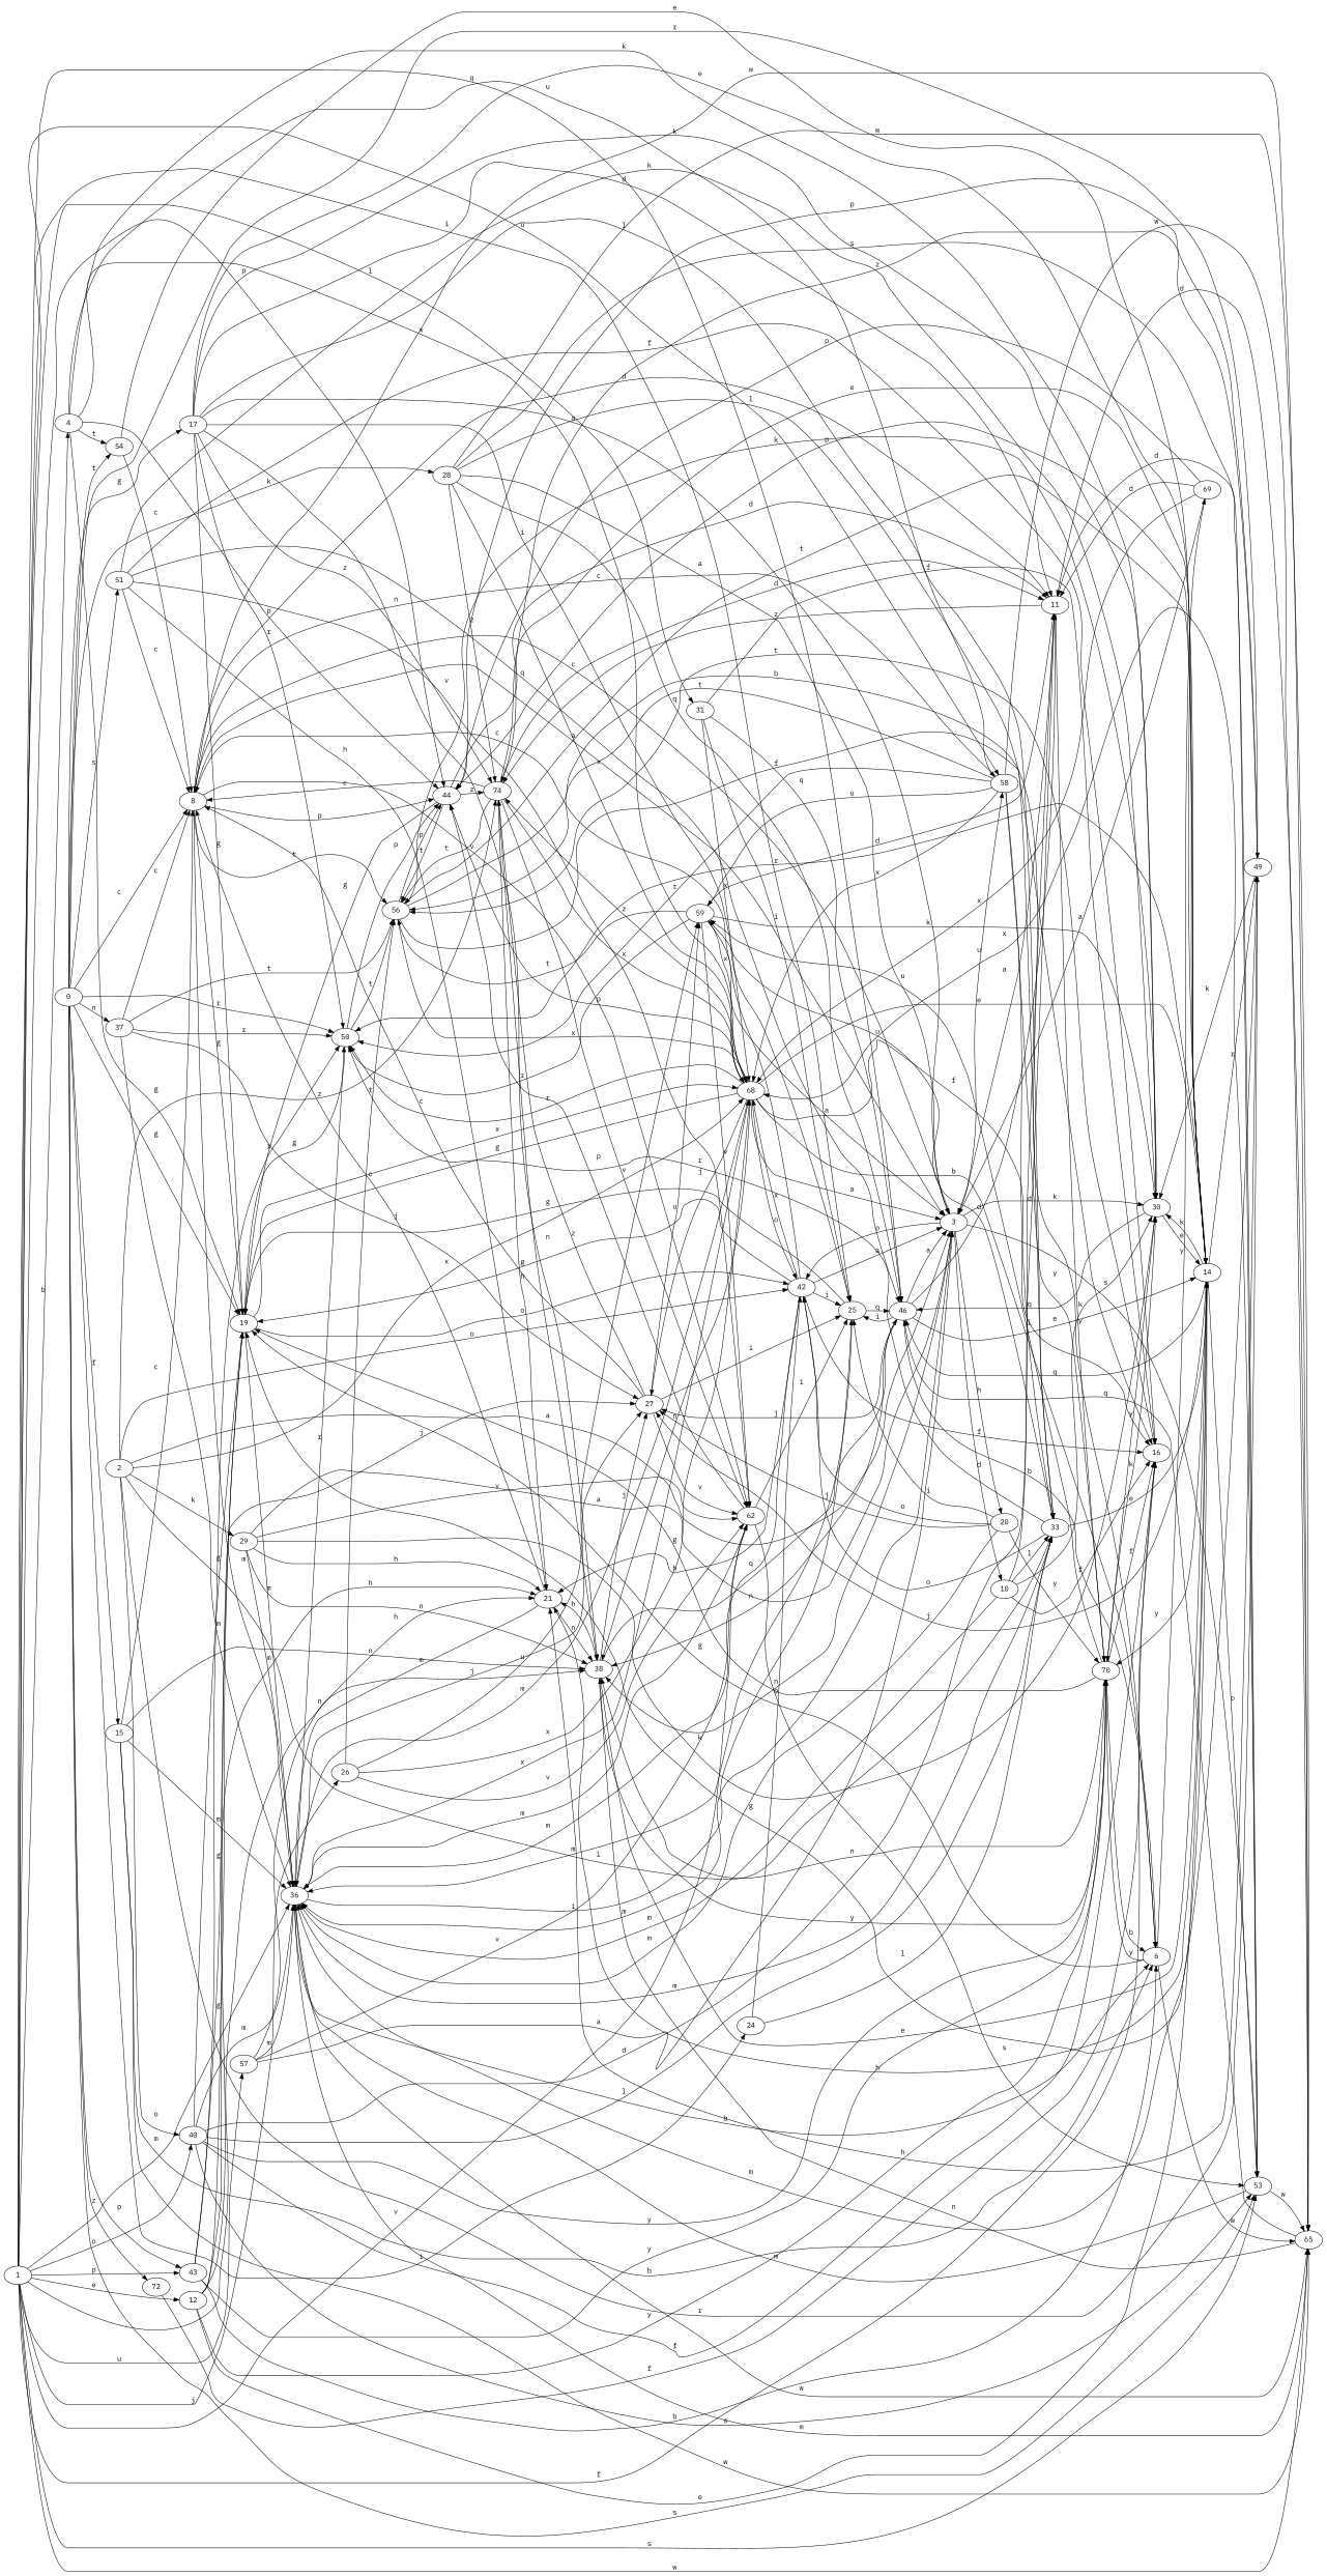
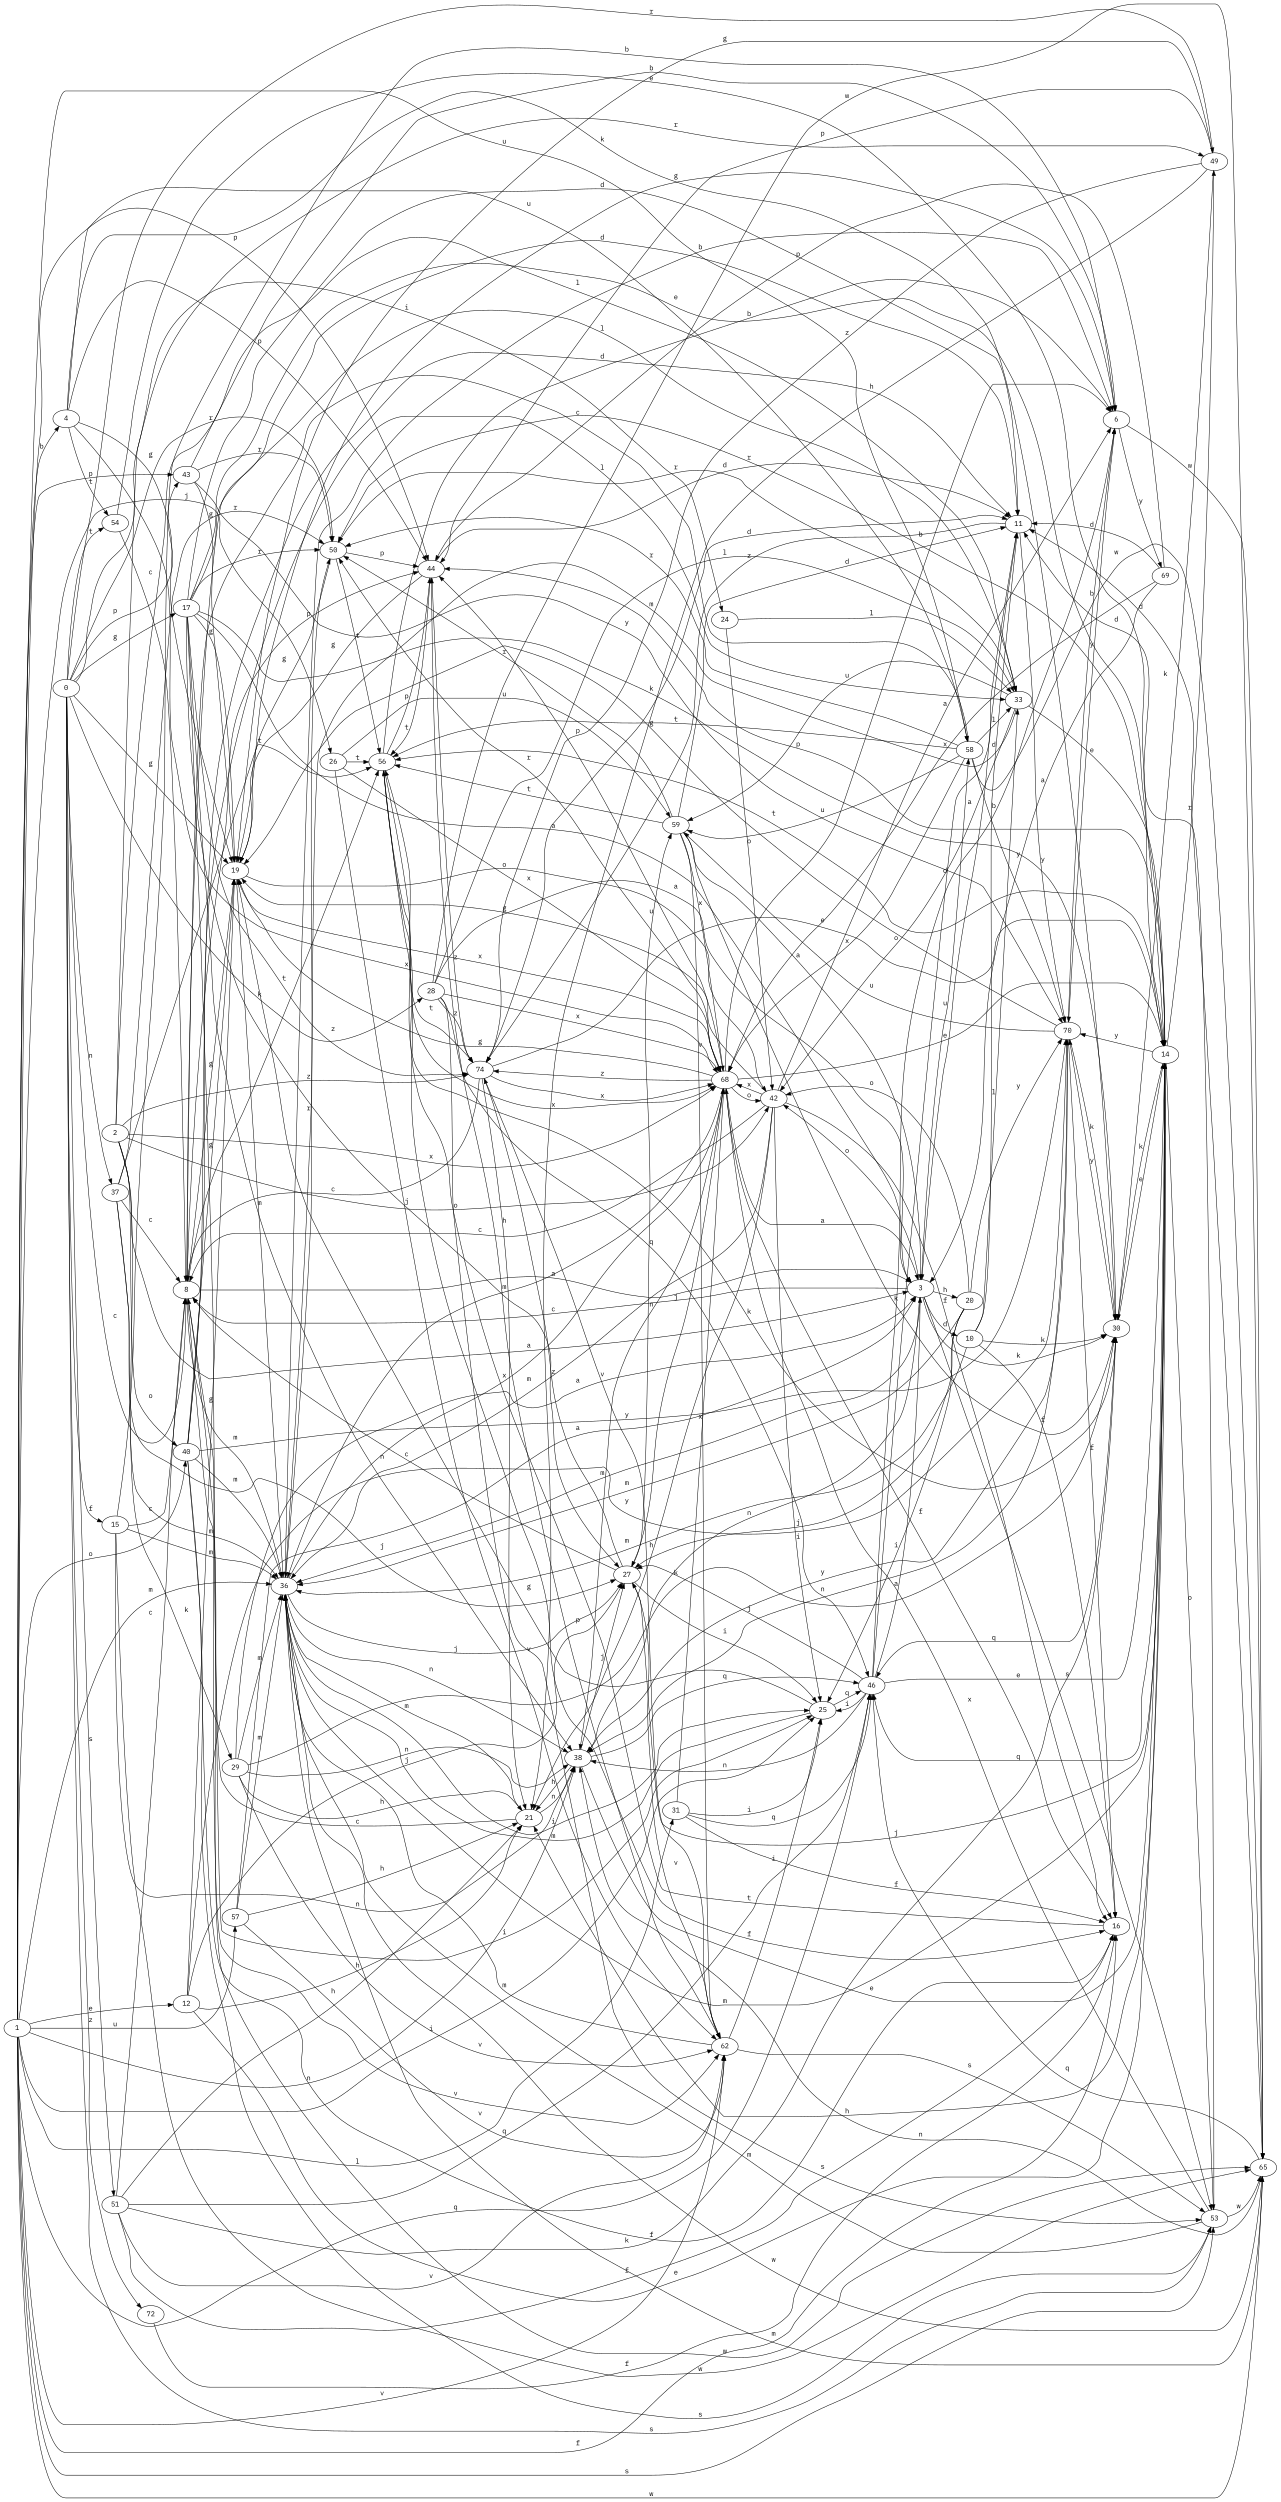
  strict digraph {
    fontname="IBM Plex Mono"
    rankdir=LR
    node [fontname="IBM Plex Mono"]
    edge [fontname="IBM Plex Mono"]
    0
    8
    15
    17
    19
    24
    28
    37
    43
    49
    51
    53
    54
    72
    50
    36
    44
    62
    65
    3
    11
    56
    38
    6
    25
    27
    33
    74
    30
    14
    42
    68
    n33 [label=46]
    70
    21
    16
    1
    4
    12
    26
    31
    40
    57
    58
    59
    2
    29
    20
    10
    69
    0 -> 8 [label=c]
    0 -> 15 [label=f]
    0 -> 17 [label=g]
    0 -> 19 [label=g]
    0 -> 24 [label=i]
    0 -> 28 [label=k]
    0 -> 37 [label=n]
    0 -> 43 [label=p]
    0 -> 49 [label=r]
    0 -> 51 [label=s]
    0 -> 53 [label=s]
    0 -> 54 [label=t]
    0 -> 72 [label=z]
    0 -> 50 [label=r]
    8 -> 19 [label=g]
    8 -> 36 [label=m]
    8 -> 44 [label=p]
    8 -> 62 [label=v]
    8 -> 65 [label=w]
    8 -> 3 [label=a]
    8 -> 11 [label=d]
    8 -> 56 [label=t]
    15 -> 8 [label=c]
    15 -> 36 [label=m]
    15 -> 65 [label=w]
    15 -> 38 [label=n]
    15 -> 6 [label=b]
    17 -> 19 [label=g]
    17 -> 50 [label=r]
    17 -> 3 [label=a]
    17 -> 11 [label=d]
    17 -> 38 [label=n]
    17 -> 25 [label=i]
+   17 -> 27 [label=j]
    17 -> 33 [label=l]
    17 -> 74 [label=z]
    17 -> 30 [label=k]
    17 -> 14 [label=e]
    19 -> 36 [label=m]
    19 -> 42 [label=o]
    19 -> 68 [label=x]
    24 -> 33 [label=l]
    24 -> 42 [label=o]
    28 -> 53 [label=s]
    28 -> 65 [label=w]
    28 -> 3 [label=a]
    28 -> 33 [label=l]
    28 -> 74 [label=z]
    28 -> 68 [label=x]
    28 -> n33 [label=q]
    37 -> 8 [label=c]
    37 -> 50 [label=r]
    37 -> 36 [label=m]
    37 -> 56 [label=t]
    37 -> 27 [label=j]
    43 -> 19 [label=g]
    43 -> 50 [label=r]
    43 -> 6 [label=b]
    43 -> 70 [label=y]
    49 -> 19 [label=g]
    49 -> 44 [label=p]
    49 -> 74 [label=z]
    49 -> 30 [label=k]
    49 -> 21 [label=h]
    51 -> 8 [label=c]
    51 -> 62 [label=v]
    51 -> 30 [label=k]
    51 -> n33 [label=q]
    51 -> 21 [label=h]
    51 -> 16 [label=f]
    53 -> 36 [label=m]
    53 -> 65 [label=w]
    53 -> 11 [label=d]
    53 -> 68 [label=x]
    54 -> 8 [label=c]
    54 -> 14 [label=e]
    72 -> 16 [label=f]
    50 -> 19 [label=g]
    50 -> 44 [label=p]
    50 -> 56 [label=t]
    36 -> 50 [label=r]
    36 -> 65 [label=w]
    36 -> 6 [label=b]
    36 -> 25 [label=i]
    36 -> 27 [label=j]
    36 -> 68 [label=x]
    44 -> 19 [label=g]
    44 -> 11 [label=d]
    44 -> 56 [label=t]
    44 -> 74 [label=z]
    62 -> 53 [label=s]
    62 -> 36 [label=m]
    62 -> 44 [label=p]
    62 -> 25 [label=i]
    65 -> 36 [label=m]
    65 -> 11 [label=d]
    65 -> 38 [label=n]
    65 -> n33 [label=q]
    3 -> 8 [label=c]
    3 -> 53 [label=s]
    3 -> 36 [label=m]
    3 -> 38 [label=n]
    3 -> 30 [label=k]
    3 -> 42 [label=o]
    3 -> 58 [label=u]
    3 -> 20 [label=h]
    3 -> 10 [label=d]
    11 -> 3 [label=a]
    11 -> 74 [label=z]
    11 -> 70 [label=y]
    56 -> 44 [label=p]
    56 -> 6 [label=b]
    56 -> 30 [label=k]
    56 -> 68 [label=x]
    56 -> 16 [label=f]
    38 -> 27 [label=j]
    38 -> 14 [label=e]
    38 -> n33 [label=q]
    38 -> 70 [label=y]
    38 -> 21 [label=h]
    6 -> 19 [label=g]
    6 -> 65 [label=w]
    6 -> 70 [label=y]
    6 -> 69 [label=y]
    25 -> 19 [label=g]
    25 -> 36 [label=m]
    25 -> n33 [label=q]
    27 -> 8 [label=c]
    27 -> 62 [label=v]
    27 -> 25 [label=i]
    27 -> 74 [label=z]
    27 -> 59 [label=u]
    33 -> 50 [label=r]
    33 -> 36 [label=m]
    33 -> 14 [label=e]
    33 -> 42 [label=o]
    33 -> 59 [label=u]
    74 -> 8 [label=c]
    74 -> 62 [label=v]
    74 -> 11 [label=d]
    74 -> 56 [label=t]
-   74 -> 38 [label=n]
+   36 -> 38 [label=n]
    74 -> 14 [label=e]
    74 -> 68 [label=x]
    74 -> 21 [label=h]
    30 -> 14 [label=e]
    30 -> n33 [label=q]
    30 -> 70 [label=y]
    14 -> 49 [label=r]
    14 -> 53 [label=o]
    14 -> 50 [label=r]
    14 -> 36 [label=m]
    14 -> 44 [label=p]
    14 -> 56 [label=t]
    14 -> 27 [label=j]
    14 -> 30 [label=k]
    14 -> n33 [label=q]
    14 -> 70 [label=y]
    14 -> 21 [label=h]
    42 -> 8 [label=c]
    42 -> 19 [label=g]
    42 -> 36 [label=m]
-   42 -> 3 [label=a]
+   42 -> 6 [label=a]
    42 -> 25 [label=i]
    42 -> 68 [label=x]
    42 -> 21 [label=h]
    42 -> 16 [label=f]
    68 -> 19 [label=g]
    68 -> 50 [label=r]
    68 -> 36 [label=m]
    68 -> 44 [label=p]
    68 -> 3 [label=a]
    68 -> 38 [label=n]
    68 -> 6 [label=b]
    68 -> 27 [label=j]
    68 -> 74 [label=z]
    68 -> 14 [label=e]
    68 -> 42 [label=o]
    68 -> 16 [label=f]
    n33 -> 3 [label=a]
    n33 -> 11 [label=d]
    n33 -> 38 [label=n]
    n33 -> 6 [label=b]
    n33 -> 25 [label=i]
    n33 -> 27 [label=j]
    n33 -> 14 [label=e]
    70 -> 19 [label=g]
    70 -> 38 [label=n]
    70 -> 6 [label=b]
    70 -> 30 [label=k]
    70 -> 16 [label=f]
    70 -> 59 [label=u]
    21 -> 8 [label=c]
    21 -> 36 [label=m]
    21 -> 38 [label=n]
    16 -> 56 [label=t]
    1 -> 43 [label=p]
    1 -> 53 [label=s]
    1 -> 36 [label=m]
    1 -> 44 [label=p]
    1 -> 62 [label=v]
    1 -> 65 [label=w]
    1 -> 38 [label=n]
    1 -> 25 [label=i]
    1 -> n33 [label=q]
    1 -> 16 [label=f]
    1 -> 4 [label=b]
    1 -> 12 [label=e]
    1 -> 26 [label=j]
    1 -> 31 [label=l]
    1 -> 40 [label=o]
    1 -> 57 [label=u]
    1 -> 58 [label=u]
    4 -> 19 [label=g]
    4 -> 54 [label=t]
    4 -> 44 [label=p]
    4 -> 30 [label=k]
    4 -> 68 [label=x]
    4 -> 58 [label=u]
    12 -> 19 [label=g]
    12 -> 27 [label=j]
    12 -> 14 [label=e]
    12 -> 70 [label=y]
    12 -> 21 [label=h]
    26 -> 62 [label=v]
    26 -> 56 [label=t]
    26 -> 68 [label=x]
    26 -> 59 [label=u]
    31 -> 25 [label=i]
    31 -> 68 [label=x]
    31 -> n33 [label=q]
    31 -> 16 [label=f]
    40 -> 19 [label=g]
    40 -> 53 [label=s]
    40 -> 36 [label=m]
    40 -> 11 [label=d]
    40 -> 33 [label=l]
    40 -> 70 [label=y]
    40 -> 16 [label=f]
    57 -> 36 [label=m]
    57 -> 62 [label=v]
    57 -> 3 [label=a]
    57 -> 21 [label=h]
    58 -> 8 [label=c]
    58 -> 50 [label=r]
    58 -> 65 [label=w]
    58 -> 56 [label=t]
    58 -> 33 [label=l]
    58 -> 68 [label=x]
    58 -> 70 [label=y]
    58 -> 59 [label=u]
    59 -> 50 [label=r]
    59 -> 62 [label=v]
    59 -> 3 [label=a]
    59 -> 11 [label=d]
    59 -> 56 [label=t]
    59 -> 30 [label=k]
    59 -> 68 [label=x]
    2 -> 49 [label=r]
    2 -> 3 [label=a]
    2 -> 33 [label=l]
    2 -> 74 [label=z]
    2 -> 42 [label=o]
    2 -> 68 [label=x]
    2 -> 40 [label=o]
    2 -> 29 [label=k]
    29 -> 36 [label=m]
    29 -> 62 [label=v]
    29 -> 3 [label=a]
    29 -> 38 [label=n]
    29 -> 30 [label=k]
    29 -> 21 [label=h]
    20 -> 36 [label=m]
    20 -> 25 [label=i]
    20 -> 27 [label=j]
    20 -> 42 [label=o]
    20 -> 70 [label=y]
    10 -> 36 [label=m]
    10 -> 11 [label=d]
    10 -> 33 [label=l]
    10 -> 30 [label=k]
    10 -> 16 [label=f]
    69 -> 44 [label=p]
    69 -> 3 [label=a]
    69 -> 11 [label=d]
    69 -> 68 [label=x]
  }
